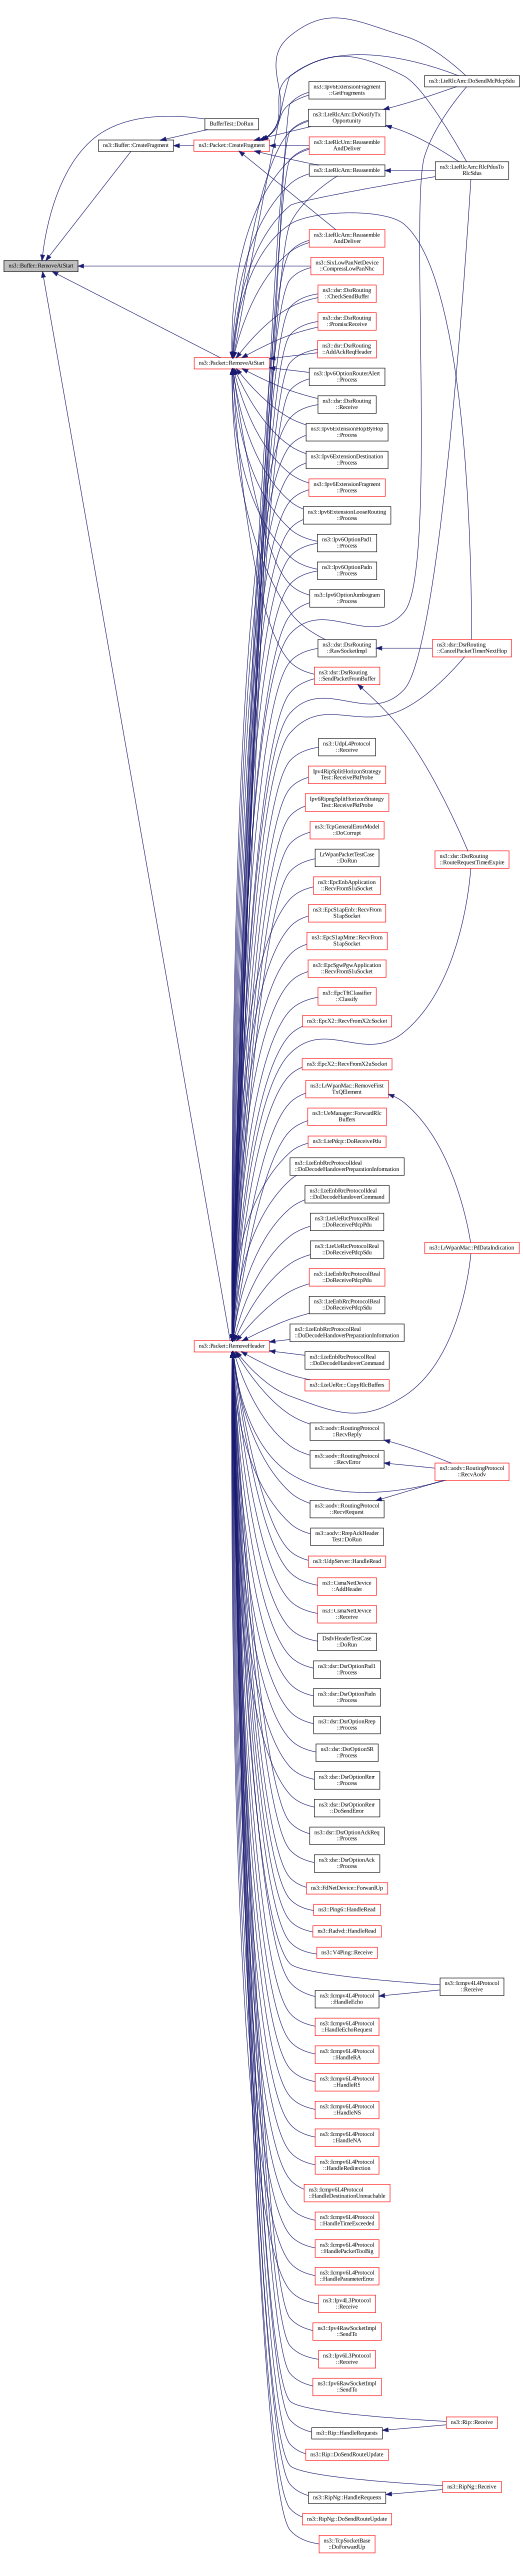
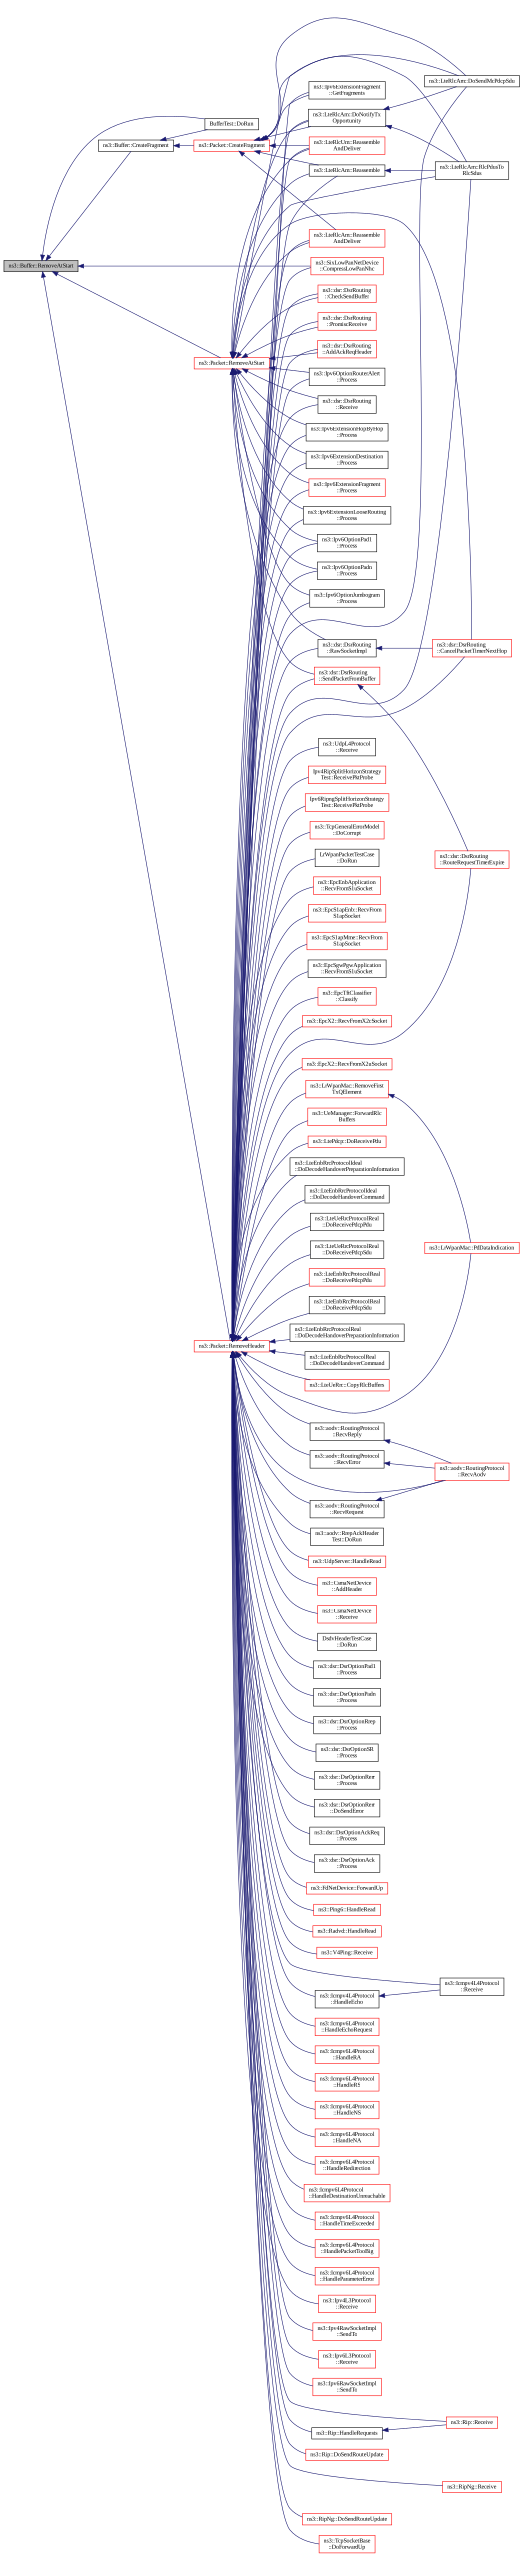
  digraph {
    fontname="Liberation Serif"
    rankdir=LR
    node [color=red fillcolor=white fontname="Liberation Serif" fontsize=10 shape=record style=filled]
    edge [color=midnightblue dir=back fontname="Liberation Serif" fontsize=10 labelfontname=Helvetica labelfontsize=10 style=solid]
    n1 [color=black fillcolor=grey75 fontcolor=black height=0.2 label="ns3::Buffer::RemoveAtStart" width=0.4]
    n2 [color=black height=0.2 label="ns3::Buffer::CreateFragment" width=0.4]
    n3 [color=black height=0.2 label="BufferTest::DoRun" width=0.4]
    n4 [height=0.2 label="ns3::Packet::RemoveHeader" width=0.4]
    n5 [height=0.2 label="ns3::SixLowPanNetDevice\l::CompressLowPanNhc" width=0.4]
    n6 [height=0.2 label="ns3::Packet::RemoveAtStart" width=0.4]
    n7 [height=0.2 label="ns3::Packet::CreateFragment" width=0.4]
    n8 [color=black height=0.2 label="ns3::Ipv6ExtensionFragment\l::GetFragments" width=0.4]
    n9 [color=black height=0.2 label="ns3::LteRlcAm::DoNotifyTx\lOpportunity" width=0.4]
    n10 [color=black height=0.2 label="ns3::LteRlcAm::DoSendMcPdcpSdu" width=0.4]
    n11 [height=0.2 label="ns3::LteRlcAm::Reassemble\lAndDeliver" width=0.4]
    n12 [color=black height=0.2 label="ns3::LteRlcAm::RlcPdusTo\lRlcSdus" width=0.4]
    n13 [color=black height=0.2 label="ns3::LteRlcAm::Reassemble" width=0.4]
    n14 [height=0.2 label="ns3::LteRlcUm::Reassemble\lAndDeliver" width=0.4]
    n15 [height=0.2 label="ns3::aodv::RoutingProtocol\l::RecvAodv" width=0.4]
    n16 [color=black height=0.2 label="ns3::aodv::RoutingProtocol\l::RecvRequest" width=0.4]
    n17 [color=black height=0.2 label="ns3::aodv::RoutingProtocol\l::RecvReply" width=0.4]
    n18 [color=black height=0.2 label="ns3::aodv::RoutingProtocol\l::RecvError" width=0.4]
    n19 [color=black height=0.2 label="ns3::aodv::RrepAckHeader\lTest::DoRun" width=0.4]
    n20 [height=0.2 label="ns3::UdpServer::HandleRead" width=0.4]
    n21 [height=0.2 label="ns3::CsmaNetDevice\l::AddHeader" width=0.4]
    n22 [height=0.2 label="ns3::CsmaNetDevice\l::Receive" width=0.4]
    n23 [color=black height=0.2 label="DsdvHeaderTestCase\l::DoRun" width=0.4]
    n24 [color=black height=0.2 label="ns3::dsr::DsrOptionPad1\l::Process" width=0.4]
    n25 [color=black height=0.2 label="ns3::dsr::DsrOptionPadn\l::Process" width=0.4]
    n26 [color=black height=0.2 label="ns3::dsr::DsrOptionRrep\l::Process" width=0.4]
    n27 [color=black height=0.2 label="ns3::dsr::DsrOptionSR\l::Process" width=0.4]
    n28 [color=black height=0.2 label="ns3::dsr::DsrOptionRerr\l::Process" width=0.4]
    n29 [color=black height=0.2 label="ns3::dsr::DsrOptionRerr\l::DoSendError" width=0.4]
    n30 [color=black height=0.2 label="ns3::dsr::DsrOptionAckReq\l::Process" width=0.4]
    n31 [color=black height=0.2 label="ns3::dsr::DsrOptionAck\l::Process" width=0.4]
    n32 [height=0.2 label="ns3::dsr::DsrRouting\l::CheckSendBuffer" width=0.4]
    n33 [height=0.2 label="ns3::dsr::DsrRouting\l::PromiscReceive" width=0.4]
    n34 [height=0.2 label="ns3::dsr::DsrRouting\l::AddAckReqHeader" width=0.4]
    n35 [height=0.2 label="ns3::dsr::DsrRouting\l::SendPacketFromBuffer" width=0.4]
    n36 [height=0.2 label="ns3::dsr::DsrRouting\l::RouteRequestTimerExpire" width=0.4]
    n37 [height=0.2 label="ns3::dsr::DsrRouting\l::CancelPacketTimerNextHop" width=0.4]
    n38 [color=black height=0.2 label="ns3::dsr::DsrRouting\l::RawSocketImpl" width=0.4]
    n39 [color=black height=0.2 label="ns3::dsr::DsrRouting\l::Receive" width=0.4]
    n40 [height=0.2 label="ns3::FdNetDevice::ForwardUp" width=0.4]
    n41 [height=0.2 label="ns3::Ping6::HandleRead" width=0.4]
    n42 [height=0.2 label="ns3::Radvd::HandleRead" width=0.4]
    n43 [height=0.2 label="ns3::V4Ping::Receive" width=0.4]
    n44 [color=black height=0.2 label="ns3::Icmpv4L4Protocol\l::HandleEcho" width=0.4]
    n45 [color=black height=0.2 label="ns3::Icmpv4L4Protocol\l::Receive" width=0.4]
    n46 [height=0.2 label="ns3::Icmpv6L4Protocol\l::HandleEchoRequest" width=0.4]
    n47 [height=0.2 label="ns3::Icmpv6L4Protocol\l::HandleRA" width=0.4]
    n48 [height=0.2 label="ns3::Icmpv6L4Protocol\l::HandleRS" width=0.4]
    n49 [height=0.2 label="ns3::Icmpv6L4Protocol\l::HandleNS" width=0.4]
    n50 [height=0.2 label="ns3::Icmpv6L4Protocol\l::HandleNA" width=0.4]
    n51 [height=0.2 label="ns3::Icmpv6L4Protocol\l::HandleRedirection" width=0.4]
    n52 [height=0.2 label="ns3::Icmpv6L4Protocol\l::HandleDestinationUnreachable" width=0.4]
    n53 [height=0.2 label="ns3::Icmpv6L4Protocol\l::HandleTimeExceeded" width=0.4]
    n54 [height=0.2 label="ns3::Icmpv6L4Protocol\l::HandlePacketTooBig" width=0.4]
    n55 [height=0.2 label="ns3::Icmpv6L4Protocol\l::HandleParameterError" width=0.4]
    n56 [height=0.2 label="ns3::Ipv4L3Protocol\l::Receive" width=0.4]
    n57 [height=0.2 label="ns3::Ipv4RawSocketImpl\l::SendTo" width=0.4]
    n58 [color=black height=0.2 label="ns3::Ipv6ExtensionHopByHop\l::Process" width=0.4]
    n59 [color=black height=0.2 label="ns3::Ipv6ExtensionDestination\l::Process" width=0.4]
    n60 [height=0.2 label="ns3::Ipv6ExtensionFragment\l::Process" width=0.4]
    n61 [color=black height=0.2 label="ns3::Ipv6ExtensionLooseRouting\l::Process" width=0.4]
    n62 [height=0.2 label="ns3::Ipv6L3Protocol\l::Receive" width=0.4]
    n63 [color=black height=0.2 label="ns3::Ipv6OptionPad1\l::Process" width=0.4]
    n64 [color=black height=0.2 label="ns3::Ipv6OptionPadn\l::Process" width=0.4]
    n65 [color=black height=0.2 label="ns3::Ipv6OptionJumbogram\l::Process" width=0.4]
    n66 [color=black height=0.2 label="ns3::Ipv6OptionRouterAlert\l::Process" width=0.4]
    n67 [height=0.2 label="ns3::Ipv6RawSocketImpl\l::SendTo" width=0.4]
    n68 [height=0.2 label="ns3::Rip::Receive" width=0.4]
    n69 [color=black height=0.2 label="ns3::Rip::HandleRequests" width=0.4]
    n70 [height=0.2 label="ns3::Rip::DoSendRouteUpdate" width=0.4]
    n71 [height=0.2 label="ns3::RipNg::Receive" width=0.4]
-   n72 [color=black height=0.2 label="ns3::RipNg::HandleRequests" width=0.4]
    n73 [height=0.2 label="ns3::RipNg::DoSendRouteUpdate" width=0.4]
    n74 [height=0.2 label="ns3::TcpSocketBase\l::DoForwardUp" width=0.4]
    n75 [color=black height=0.2 label="ns3::UdpL4Protocol\l::Receive" width=0.4]
    n76 [height=0.2 label="Ipv4RipSplitHorizonStrategy\lTest::ReceivePktProbe" width=0.4]
    n77 [height=0.2 label="Ipv6RipngSplitHorizonStrategy\lTest::ReceivePktProbe" width=0.4]
    n78 [height=0.2 label="ns3::TcpGeneralErrorModel\l::DoCorrupt" width=0.4]
    n79 [height=0.2 label="ns3::LrWpanMac::PdDataIndication" width=0.4]
    n80 [height=0.2 label="ns3::LrWpanMac::RemoveFirst\lTxQElement" width=0.4]
    n81 [color=black height=0.2 label="LrWpanPacketTestCase\l::DoRun" width=0.4]
    n82 [height=0.2 label="ns3::EpcEnbApplication\l::RecvFromS1uSocket" width=0.4]
    n83 [height=0.2 label="ns3::EpcS1apEnb::RecvFrom\lS1apSocket" width=0.4]
    n84 [height=0.2 label="ns3::EpcS1apMme::RecvFrom\lS1apSocket" width=0.4]
-   n85 [height=0.2 label="ns3::EpcSgwPgwApplication\l::RecvFromS1uSocket" width=0.4]
+   n85 [color=black height=0.2 label="ns3::EpcSgwPgwApplication\l::RecvFromS1uSocket" width=0.4]
    n86 [height=0.2 label="ns3::EpcTftClassifier\l::Classify" width=0.4]
    n87 [height=0.2 label="ns3::EpcX2::RecvFromX2cSocket" width=0.4]
    n88 [height=0.2 label="ns3::EpcX2::RecvFromX2uSocket" width=0.4]
    n89 [height=0.2 label="ns3::UeManager::ForwardRlc\lBuffers" width=0.4]
    n90 [height=0.2 label="ns3::LtePdcp::DoReceivePdu" width=0.4]
    n91 [color=black height=0.2 label="ns3::LteEnbRrcProtocolIdeal\l::DoDecodeHandoverPreparationInformation" width=0.4]
    n92 [color=black height=0.2 label="ns3::LteEnbRrcProtocolIdeal\l::DoDecodeHandoverCommand" width=0.4]
    n93 [color=black height=0.2 label="ns3::LteUeRrcProtocolReal\l::DoReceivePdcpPdu" width=0.4]
    n94 [color=black height=0.2 label="ns3::LteUeRrcProtocolReal\l::DoReceivePdcpSdu" width=0.4]
    n95 [height=0.2 label="ns3::LteEnbRrcProtocolReal\l::DoReceivePdcpPdu" width=0.4]
    n96 [color=black height=0.2 label="ns3::LteEnbRrcProtocolReal\l::DoReceivePdcpSdu" width=0.4]
    n97 [color=black height=0.2 label="ns3::LteEnbRrcProtocolReal\l::DoDecodeHandoverPreparationInformation" width=0.4]
    n98 [color=black height=0.2 label="ns3::LteEnbRrcProtocolReal\l::DoDecodeHandoverCommand" width=0.4]
    n99 [height=0.2 label="ns3::LteUeRrc::CopyRlcBuffers" width=0.4]
    n1 -> n2
    n1 -> n3
    n1 -> n4
    n1 -> n5
    n1 -> n6
    n2 -> n3
    n2 -> n7
    n4 -> n5
    n4 -> n8
    n4 -> n9
    n4 -> n10
    n4 -> n11
    n4 -> n12
    n4 -> n13
    n4 -> n14
    n4 -> n15
    n4 -> n16
    n4 -> n17
    n4 -> n18
    n4 -> n19
    n4 -> n20
    n4 -> n21
    n4 -> n22
    n4 -> n23
    n4 -> n24
    n4 -> n25
    n4 -> n26
    n4 -> n27
    n4 -> n28
    n4 -> n29
    n4 -> n30
    n4 -> n31
    n4 -> n32
    n4 -> n33
    n4 -> n34
    n4 -> n35
    n4 -> n36
    n4 -> n37
    n4 -> n38
    n4 -> n39
    n4 -> n40
    n4 -> n41
    n4 -> n42
    n4 -> n43
    n4 -> n44
    n4 -> n45
    n4 -> n46
    n4 -> n47
    n4 -> n48
    n4 -> n49
    n4 -> n50
    n4 -> n51
    n4 -> n52
    n4 -> n53
    n4 -> n54
    n4 -> n55
    n4 -> n56
    n4 -> n57
    n4 -> n58
    n4 -> n59
    n4 -> n60
    n4 -> n61
    n4 -> n62
    n4 -> n63
    n4 -> n64
    n4 -> n65
    n4 -> n66
    n4 -> n67
    n4 -> n68
    n4 -> n69
    n4 -> n70
    n4 -> n71
-   n4 -> n72
    n4 -> n73
    n4 -> n74
    n4 -> n75
    n4 -> n76
    n4 -> n77
    n4 -> n78
    n4 -> n79
    n4 -> n80
    n4 -> n81
    n4 -> n82
    n4 -> n83
    n4 -> n84
    n4 -> n85
    n4 -> n86
    n4 -> n87
    n4 -> n88
    n4 -> n89
    n4 -> n90
    n4 -> n91
    n4 -> n92
    n4 -> n93
    n4 -> n94
    n4 -> n95
    n4 -> n96
    n4 -> n97
    n4 -> n98
    n4 -> n99
    n6 -> n9
    n6 -> n10
    n6 -> n11
    n6 -> n12
    n6 -> n13
    n6 -> n14
    n6 -> n32
    n6 -> n33
    n6 -> n34
    n6 -> n35
    n6 -> n37
    n6 -> n38
    n6 -> n39
    n6 -> n58
    n6 -> n59
    n6 -> n60
    n6 -> n61
    n6 -> n63
    n6 -> n64
    n6 -> n65
    n6 -> n66
    n7 -> n8
    n7 -> n9
    n7 -> n10
    n7 -> n11
    n7 -> n12
    n7 -> n13
    n7 -> n14
    n9 -> n10
    n9 -> n12
    n13 -> n12
    n16 -> n15
    n17 -> n15
    n18 -> n15
    n35 -> n36
    n38 -> n37
    n44 -> n45
    n69 -> n68
-   n72 -> n71
    n80 -> n79
  }
